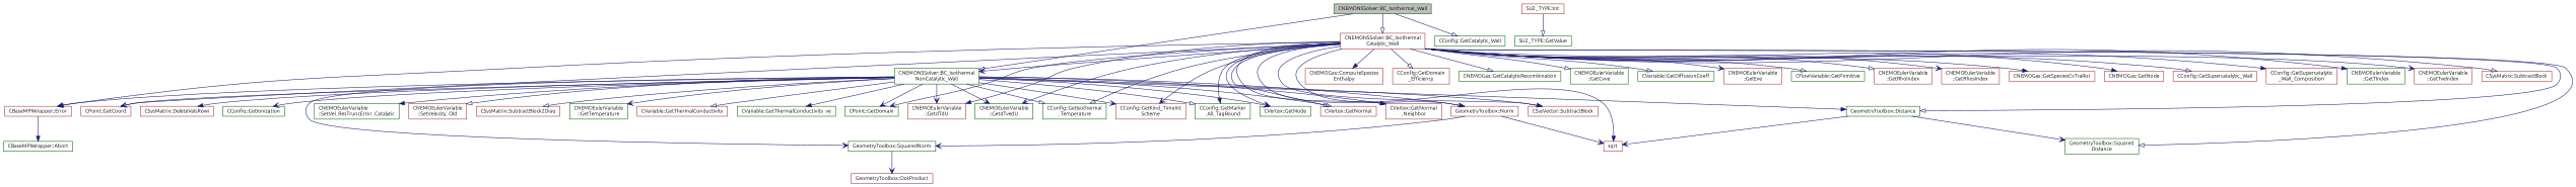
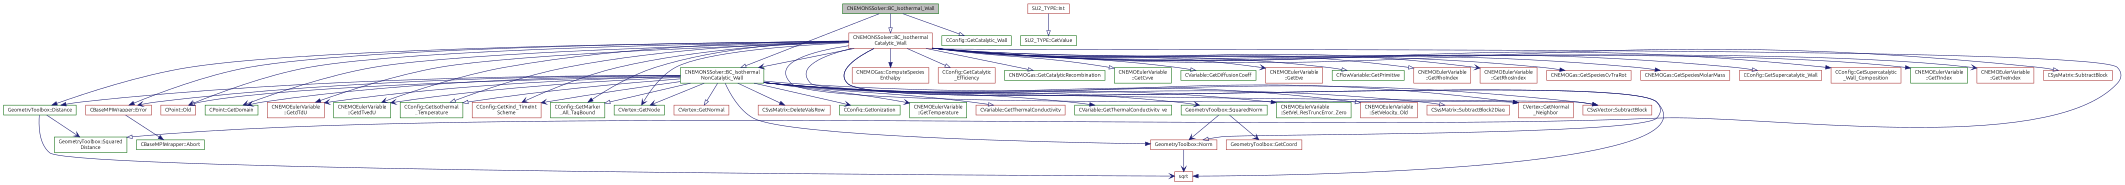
  digraph {
    fontname=Ubuntu
    rankdir=TB
    node [color=brown fillcolor=white fontname=Ubuntu fontsize=10 shape=record style=filled]
    edge [arrowhead=onormal color=midnightblue fontname=Ubuntu fontsize=10 labelfontname=Helvetica labelfontsize=10 style=solid]
    n1 [color=darkgreen fillcolor=grey75 fontcolor=black height=0.2 label="CNEMONSSolver::BC_Isothermal_Wall" width=0.4]
    n2 [height=0.2 label="CNEMONSSolver::BC_Isothermal\lCatalytic_Wall" width=0.4]
    n3 [color=darkgreen height=0.2 label="CNEMONSSolver::BC_Isothermal\lNonCatalytic_Wall" width=0.4]
    n4 [color=darkgreen height=0.2 label="CConfig::GetCatalytic_Wall" width=0.4]
    n5 [color=darkgreen height=0.2 label="GeometryToolbox::Distance" width=0.4]
    n6 [height=0.2 label=sqrt width=0.4]
    n7 [height=0.2 label="CBaseMPIWrapper::Error" width=0.4]
-   n8 [height=0.2 label="CPoint::GetCoord" width=0.4]
+   n8 [height=0.2 label="CPoint::Old" width=0.4]
    n9 [color=darkgreen height=0.2 label="CPoint::GetDomain" width=0.4]
    n10 [height=0.2 label="CNEMOEulerVariable\l::GetdTdU" width=0.4]
    n11 [color=darkgreen height=0.2 label="CNEMOEulerVariable\l::GetdTvedU" width=0.4]
    n12 [color=darkgreen height=0.2 label="CConfig::GetIsothermal\l_Temperature" width=0.4]
    n13 [height=0.2 label="CConfig::GetKind_TimeInt\lScheme" width=0.4]
    n14 [color=darkgreen height=0.2 label="CConfig::GetMarker\l_All_TagBound" width=0.4]
    n15 [color=darkgreen height=0.2 label="CVertex::GetNode" width=0.4]
    n16 [height=0.2 label="CVertex::GetNormal" width=0.4]
    n17 [height=0.2 label="CVertex::GetNormal\l_Neighbor" width=0.4]
    n18 [height=0.2 label="GeometryToolbox::Norm" width=0.4]
    n19 [height=0.2 label="CSysVector::SubtractBlock" width=0.4]
    n20 [height=0.2 label="CNEMOGas::ComputeSpecies\lEnthalpy" width=0.4]
-   n21 [height=0.2 label="CConfig::GetDomain\l_Efficiency" width=0.4]
+   n21 [height=0.2 label="CConfig::GetCatalytic\l_Efficiency" width=0.4]
    n22 [color=darkgreen height=0.2 label="CNEMOGas::GetCatalyticRecombination" width=0.4]
    n23 [color=darkgreen height=0.2 label="CNEMOEulerVariable\l::GetCvve" width=0.4]
    n24 [color=darkgreen height=0.2 label="CVariable::GetDiffusionCoeff" width=0.4]
    n25 [height=0.2 label="CNEMOEulerVariable\l::GetEve" width=0.4]
    n26 [color=darkgreen height=0.2 label="CFlowVariable::GetPrimitive" width=0.4]
    n27 [height=0.2 label="CNEMOEulerVariable\l::GetRhoIndex" width=0.4]
    n28 [height=0.2 label="CNEMOEulerVariable\l::GetRhosIndex" width=0.4]
    n29 [height=0.2 label="CNEMOGas::GetSpeciesCvTraRot" width=0.4]
-   n30 [height=0.2 label="CNEMOGas::GetNode" width=0.4]
+   n30 [height=0.2 label="CNEMOGas::GetSpeciesMolarMass" width=0.4]
    n31 [height=0.2 label="CConfig::GetSupercatalytic_Wall" width=0.4]
    n32 [height=0.2 label="CConfig::GetSupercatalytic\l_Wall_Composition" width=0.4]
    n33 [color=darkgreen height=0.2 label="CNEMOEulerVariable\l::GetTIndex" width=0.4]
    n34 [height=0.2 label="CNEMOEulerVariable\l::GetTveIndex" width=0.4]
    n35 [height=0.2 label="CSysMatrix::SubtractBlock" width=0.4]
    n36 [color=darkgreen height=0.2 label="GeometryToolbox::Squared\lDistance" width=0.4]
    n37 [height=0.2 label="CSysMatrix::DeleteValsRowi" width=0.4]
    n38 [color=darkgreen height=0.2 label="CConfig::GetIonization" width=0.4]
    n39 [color=darkgreen height=0.2 label="CNEMOEulerVariable\l::GetTemperature" width=0.4]
    n40 [height=0.2 label="CVariable::GetThermalConductivity" width=0.4]
    n41 [color=darkgreen height=0.2 label="CVariable::GetThermalConductivity_ve" width=0.4]
    n42 [color=darkgreen height=0.2 label="GeometryToolbox::SquaredNorm" width=0.4]
-   n43 [color=darkgreen height=0.2 label="CNEMOEulerVariable\l::SetVel_ResTruncError_Catalytic" width=0.4]
+   n43 [color=darkgreen height=0.2 label="CNEMOEulerVariable\l::SetVel_ResTruncError_Zero" width=0.4]
    n44 [height=0.2 label="CNEMOEulerVariable\l::SetVelocity_Old" width=0.4]
    n45 [height=0.2 label="CSysMatrix::SubtractBlock2Diag" width=0.4]
    n46 [color=darkgreen height=0.2 label="CBaseMPIWrapper::Abort" width=0.4]
    n47 [height=0.2 label="SU2_TYPE::Int" width=0.4]
    n48 [color=darkgreen height=0.2 label="SU2_TYPE::GetValue" width=0.4]
-   n49 [height=0.2 label="GeometryToolbox::DotProduct" width=0.4]
+   n49 [height=0.2 label="GeometryToolbox::GetCoord" width=0.4]
    n1 -> n2
    n1 -> n3
    n1 -> n4
    n2 -> n3 [arrowhead=vee]
-   n2 -> n5
+   n2 -> n5 [arrowhead=normal]
    n2 -> n6 [arrowhead=normal]
    n2 -> n7 [arrowhead=normal]
    n2 -> n8 [arrowhead=vee]
    n2 -> n9 [arrowhead=vee]
    n2 -> n10 [arrowhead=normal]
    n2 -> n11 [arrowhead=vee]
    n2 -> n12
    n2 -> n13 [arrowhead=vee]
    n2 -> n14 [arrowhead=normal]
    n2 -> n15 [arrowhead=vee]
-   n2 -> n16
    n2 -> n17 [arrowhead=normal]
    n2 -> n18
    n2 -> n19
    n2 -> n20 [arrowhead=normal]
    n2 -> n21
    n2 -> n22
    n2 -> n23
    n2 -> n24
    n2 -> n25 [arrowhead=vee]
    n2 -> n26
    n2 -> n27
    n2 -> n28 [arrowhead=vee]
    n2 -> n29 [arrowhead=normal]
    n2 -> n30 [arrowhead=normal]
    n2 -> n31
    n2 -> n32 [arrowhead=normal]
    n2 -> n33 [arrowhead=normal]
    n2 -> n34 [arrowhead=vee]
    n2 -> n35
    n2 -> n36
    n3 -> n5 [arrowhead=normal]
    n3 -> n7 [arrowhead=vee]
    n3 -> n8
    n3 -> n9 [arrowhead=vee]
    n3 -> n10 [arrowhead=vee]
    n3 -> n11 [arrowhead=vee]
    n3 -> n12
    n3 -> n13 [arrowhead=vee]
    n3 -> n14
    n3 -> n15 [arrowhead=vee]
    n3 -> n16
    n3 -> n17 [arrowhead=normal]
    n3 -> n18 [arrowhead=normal]
    n3 -> n19 [arrowhead=normal]
    n3 -> n37 [arrowhead=normal]
    n3 -> n38 [arrowhead=vee]
    n3 -> n39 [arrowhead=vee]
    n3 -> n40
    n3 -> n41 [arrowhead=normal]
    n3 -> n42 [arrowhead=vee]
    n3 -> n43 [arrowhead=normal]
    n3 -> n44
    n3 -> n45
    n5 -> n6 [arrowhead=vee]
    n5 -> n36 [arrowhead=vee]
    n7 -> n46 [arrowhead=normal]
    n18 -> n6 [arrowhead=vee]
-   n18 -> n42 [arrowhead=vee]
+   n42 -> n18 [arrowhead=vee]
    n42 -> n49 [arrowhead=vee]
    n47 -> n48
  }
